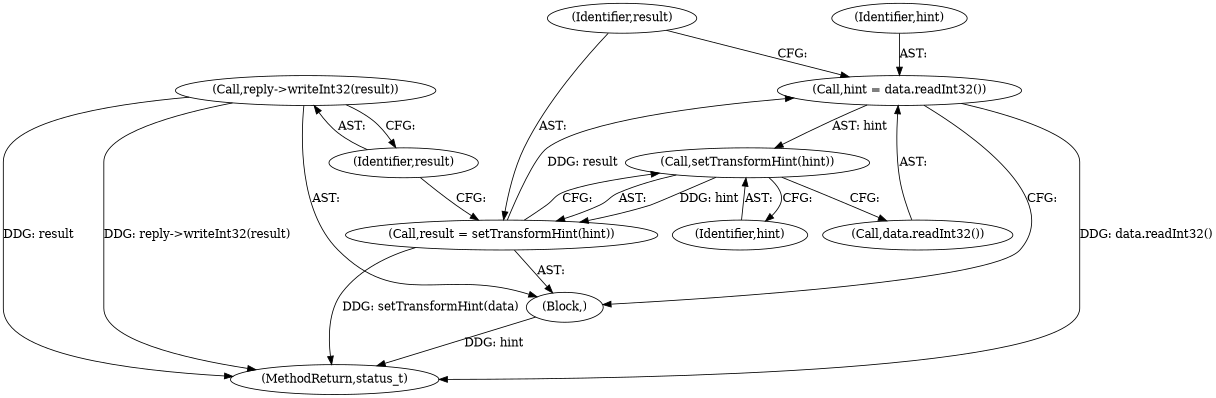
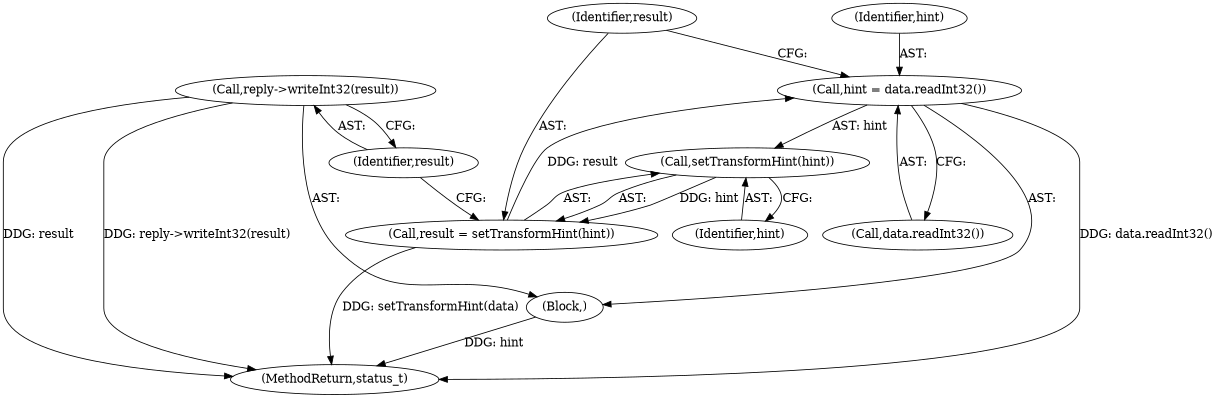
  digraph {
    n1 [label="(Call,hint = data.readInt32())"]
    n2 [label="(Call,setTransformHint(hint))"]
    n3 [label="(Call,data.readInt32())"]
    n4 [label="(MethodReturn,status_t)"]
    n5 [label="(Block,)"]
    n6 [label="(Call,result = setTransformHint(hint))"]
    n7 [label="(Identifier,hint)"]
    n8 [label="(Call,reply->writeInt32(result))"]
    n9 [label="(Identifier,result)"]
    n10 [label="(Identifier,result)"]
    n11 [label="(Identifier,hint)"]
    n1 -> n2 [label="AST: hint"]
-   n2 -> n3 [label="CFG: "]
+   n1 -> n3 [label="CFG: "]
    n1 -> n4 [label="DDG: data.readInt32()"]
-   n1 -> n5 [label="CFG: "]
+   n1 -> n5 [label="AST: "]
    n2 -> n6 [label="AST: "]
    n2 -> n6 [label="DDG: hint"]
    n2 -> n7 [label="CFG: "]
    n3 -> n1 [label="AST: "]
    n5 -> n4 [label="DDG: hint"]
    n6 -> n1 [label="DDG: result"]
-   n6 -> n2 [label="CFG: "]
+   n6 -> n2 [label="AST: "]
    n6 -> n4 [label="DDG: setTransformHint(data)"]
-   n6 -> n5 [label="AST: "]
    n7 -> n2 [label="AST: "]
    n8 -> n4 [label="DDG: result"]
    n8 -> n4 [label="DDG: reply->writeInt32(result)"]
    n8 -> n5 [label="AST: "]
    n8 -> n9 [label="CFG: "]
    n9 -> n6 [label="CFG: "]
    n9 -> n8 [label="AST: "]
    n10 -> n1 [label="CFG: "]
    n10 -> n6 [label="AST: "]
    n11 -> n1 [label="AST: "]
  }
